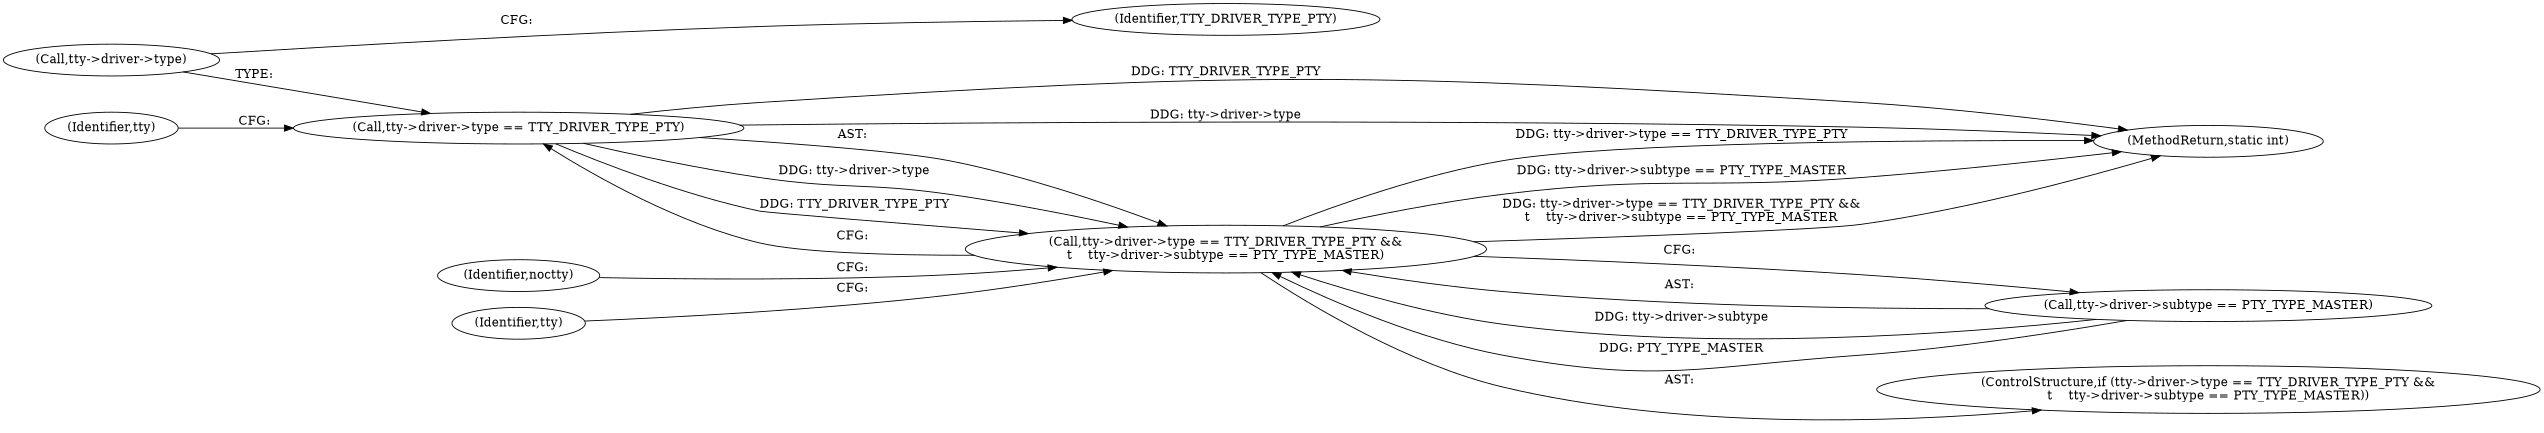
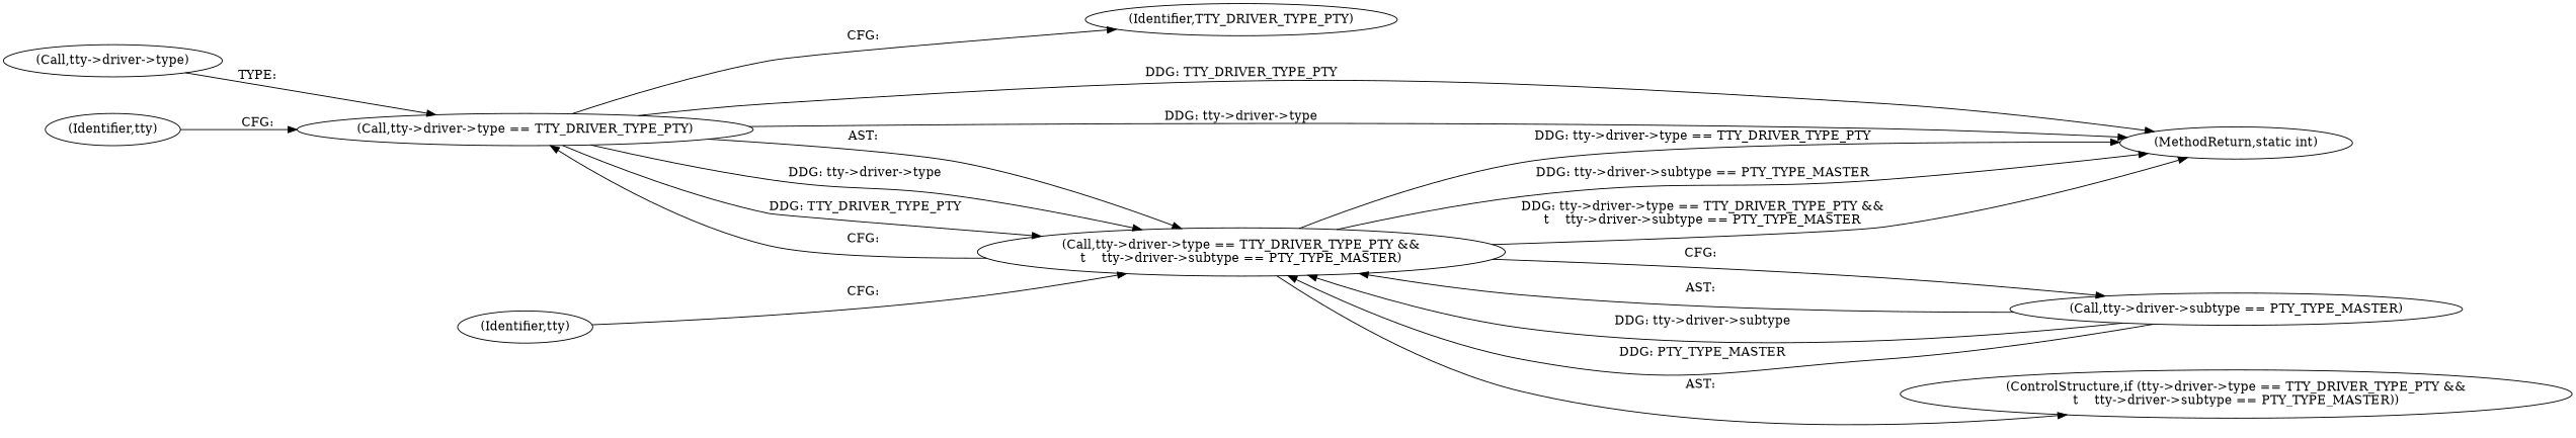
  digraph {
    rankdir=LR
    n1 [label="(Call,tty->driver->type == TTY_DRIVER_TYPE_PTY)"]
    n2 [label="(Call,tty->driver->type == TTY_DRIVER_TYPE_PTY &&\n\t    tty->driver->subtype == PTY_TYPE_MASTER)"]
    n3 [label="(MethodReturn,static int)"]
    n4 [label="(Identifier,TTY_DRIVER_TYPE_PTY)"]
    n5 [label="(ControlStructure,if (tty->driver->type == TTY_DRIVER_TYPE_PTY &&\n\t    tty->driver->subtype == PTY_TYPE_MASTER))"]
    n6 [label="(Call,tty->driver->subtype == PTY_TYPE_MASTER)"]
-   n7 [label="(Identifier,noctty)"]
    n8 [label="(Identifier,tty)"]
    n9 [label="(Call,tty->driver->type)"]
    n10 [label="(Identifier,tty)"]
    n1 -> n2 [label="AST: "]
    n1 -> n2 [label="DDG: tty->driver->type"]
    n1 -> n2 [label="DDG: TTY_DRIVER_TYPE_PTY"]
    n1 -> n3 [label="DDG: TTY_DRIVER_TYPE_PTY"]
    n1 -> n3 [label="DDG: tty->driver->type"]
-   n9 -> n4 [label="CFG: "]
+   n1 -> n4 [label="CFG: "]
    n2 -> n1 [label="CFG: "]
    n2 -> n3 [label="DDG: tty->driver->type == TTY_DRIVER_TYPE_PTY"]
    n2 -> n3 [label="DDG: tty->driver->subtype == PTY_TYPE_MASTER"]
    n2 -> n3 [label="DDG: tty->driver->type == TTY_DRIVER_TYPE_PTY &&\n\t    tty->driver->subtype == PTY_TYPE_MASTER"]
    n2 -> n5 [label="AST: "]
    n2 -> n6 [label="CFG: "]
    n6 -> n2 [label="AST: "]
    n6 -> n2 [label="DDG: tty->driver->subtype"]
    n6 -> n2 [label="DDG: PTY_TYPE_MASTER"]
-   n7 -> n2 [label="CFG: "]
    n8 -> n2 [label="CFG: "]
    n9 -> n1 [label="TYPE: "]
    n10 -> n1 [label="CFG: "]
  }
